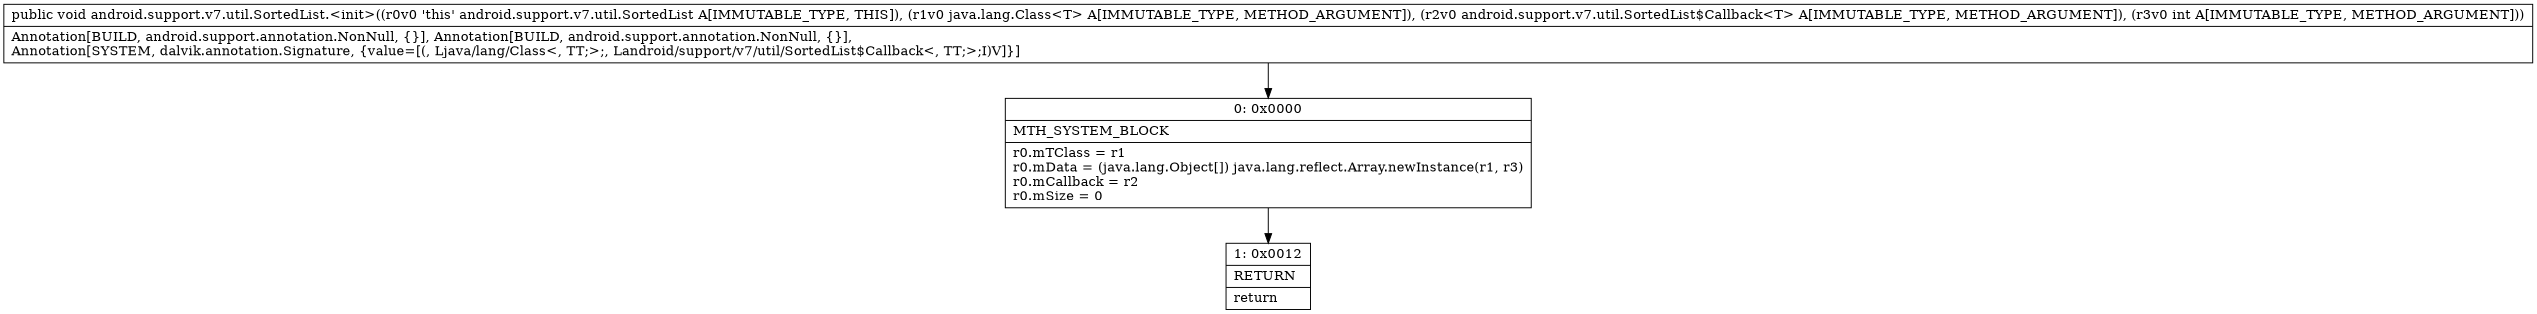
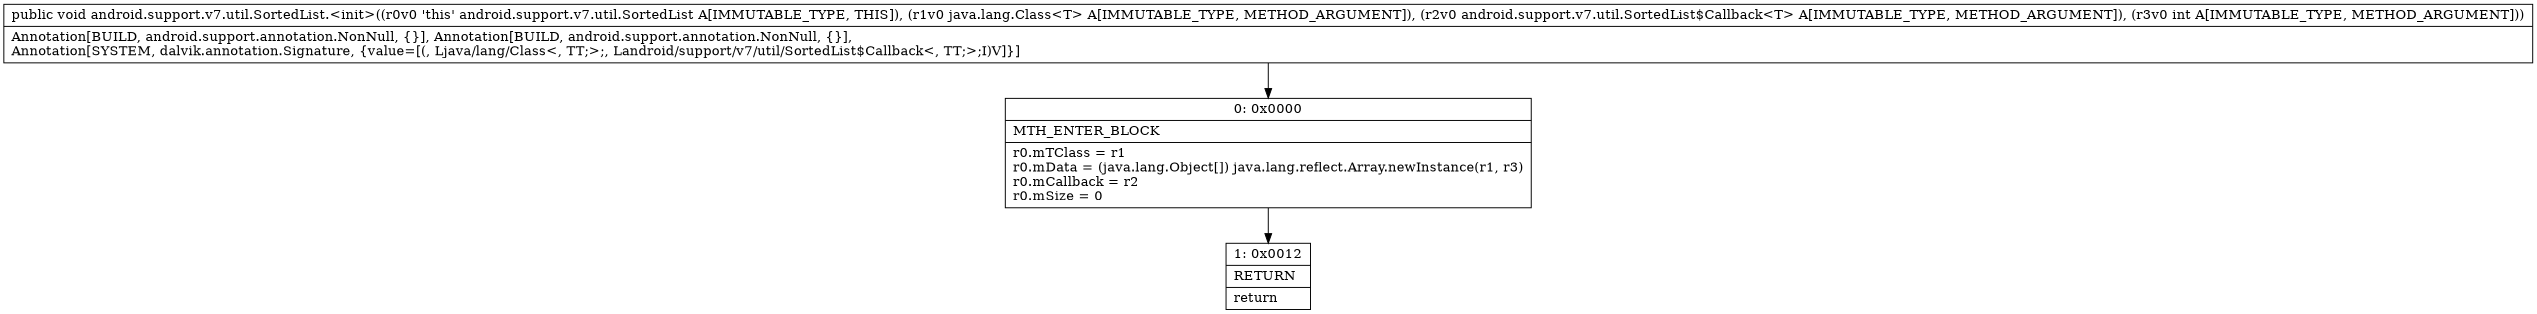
  digraph {
    node [shape=record]
-   n1 [label="{0\:\ 0x0000|MTH_SYSTEM_BLOCK\l|r0.mTClass = r1\lr0.mData = (java.lang.Object[]) java.lang.reflect.Array.newInstance(r1, r3)\lr0.mCallback = r2\lr0.mSize = 0\l}"]
+   n1 [label="{0\:\ 0x0000|MTH_ENTER_BLOCK\l|r0.mTClass = r1\lr0.mData = (java.lang.Object[]) java.lang.reflect.Array.newInstance(r1, r3)\lr0.mCallback = r2\lr0.mSize = 0\l}"]
    n2 [label="{1\:\ 0x0012|RETURN\l|return\l}"]
    n3 [label="{public void android.support.v7.util.SortedList.\<init\>((r0v0 'this' android.support.v7.util.SortedList A[IMMUTABLE_TYPE, THIS]), (r1v0 java.lang.Class\<T\> A[IMMUTABLE_TYPE, METHOD_ARGUMENT]), (r2v0 android.support.v7.util.SortedList$Callback\<T\> A[IMMUTABLE_TYPE, METHOD_ARGUMENT]), (r3v0 int A[IMMUTABLE_TYPE, METHOD_ARGUMENT]))  | Annotation[BUILD, android.support.annotation.NonNull, \{\}], Annotation[BUILD, android.support.annotation.NonNull, \{\}], \lAnnotation[SYSTEM, dalvik.annotation.Signature, \{value=[(, Ljava\/lang\/Class\<, TT;\>;, Landroid\/support\/v7\/util\/SortedList$Callback\<, TT;\>;I)V]\}]\l}"]
    n1 -> n2
    n3 -> n1
  }
